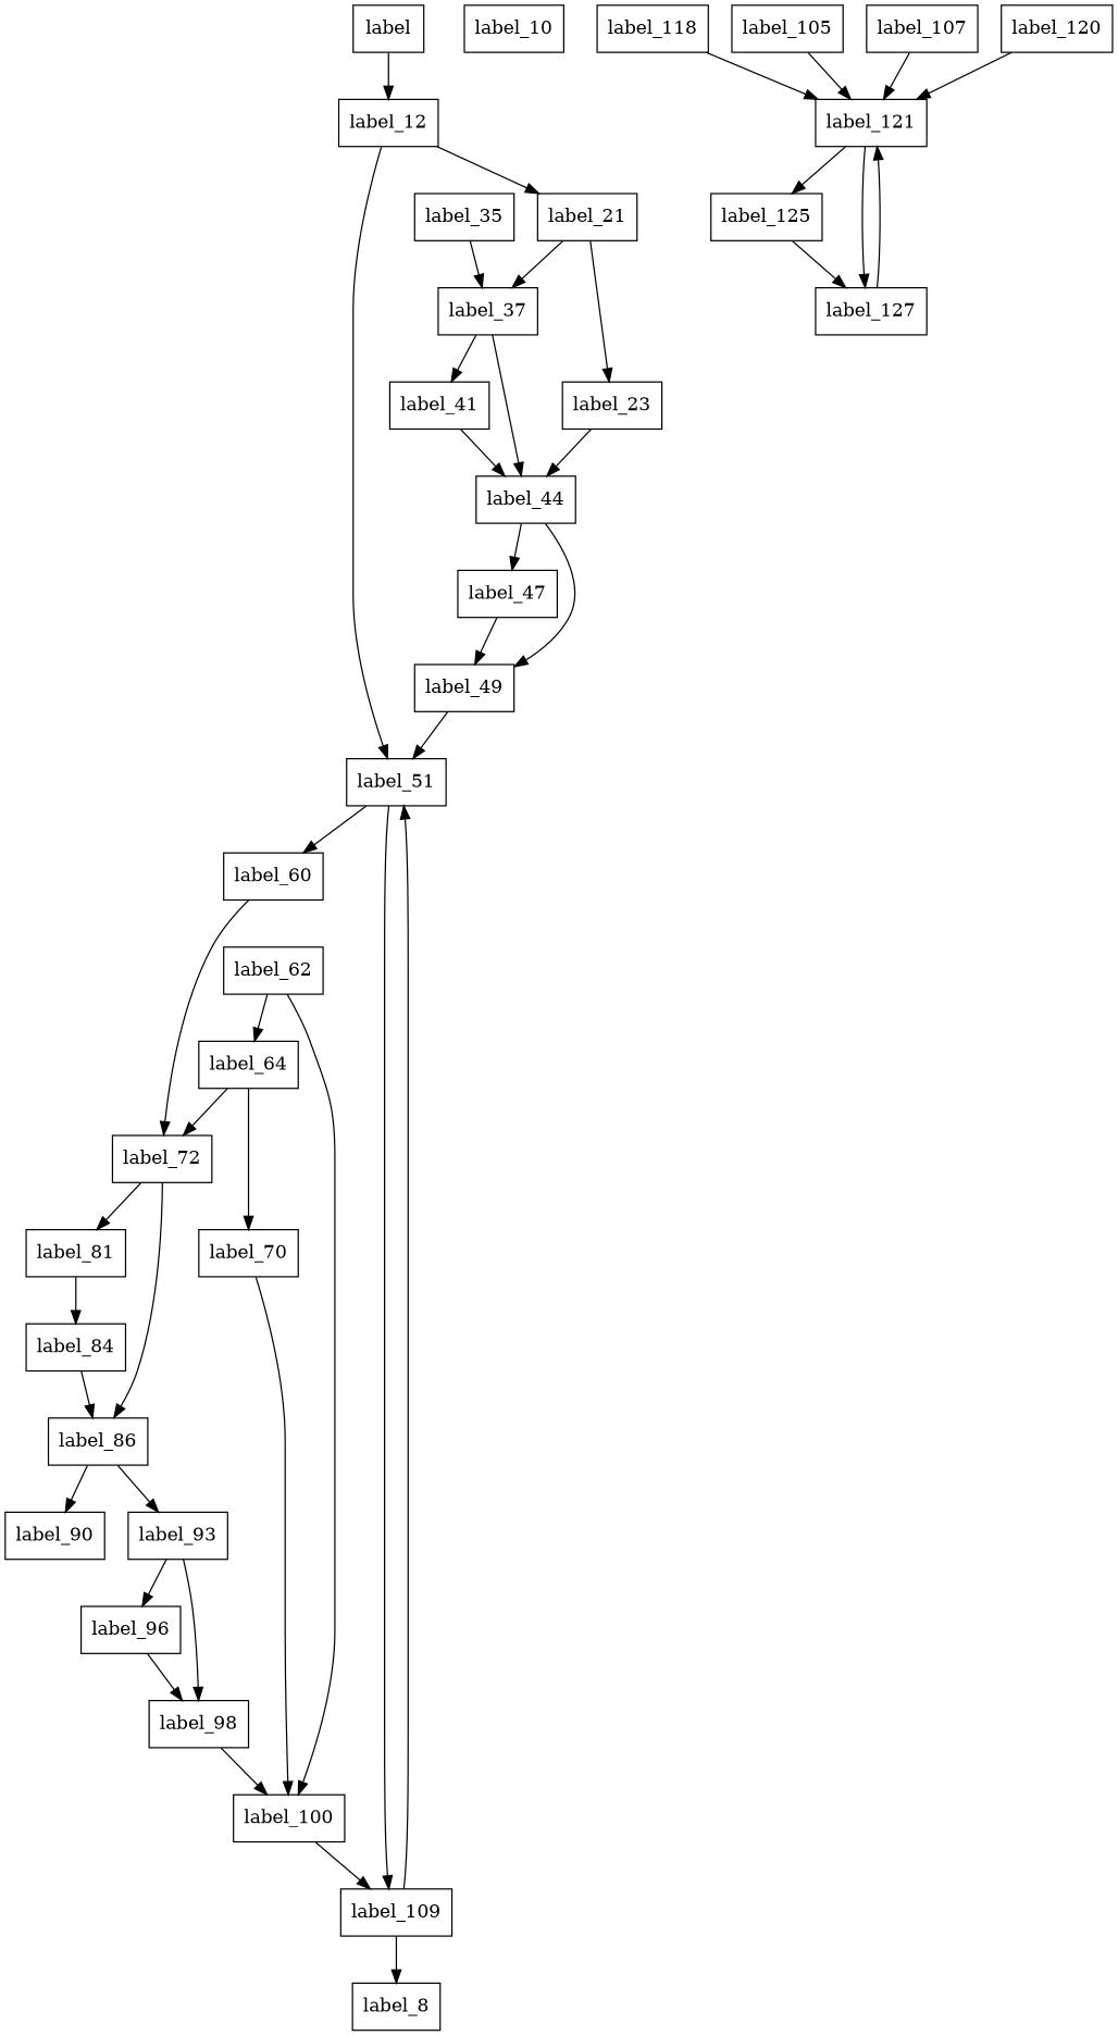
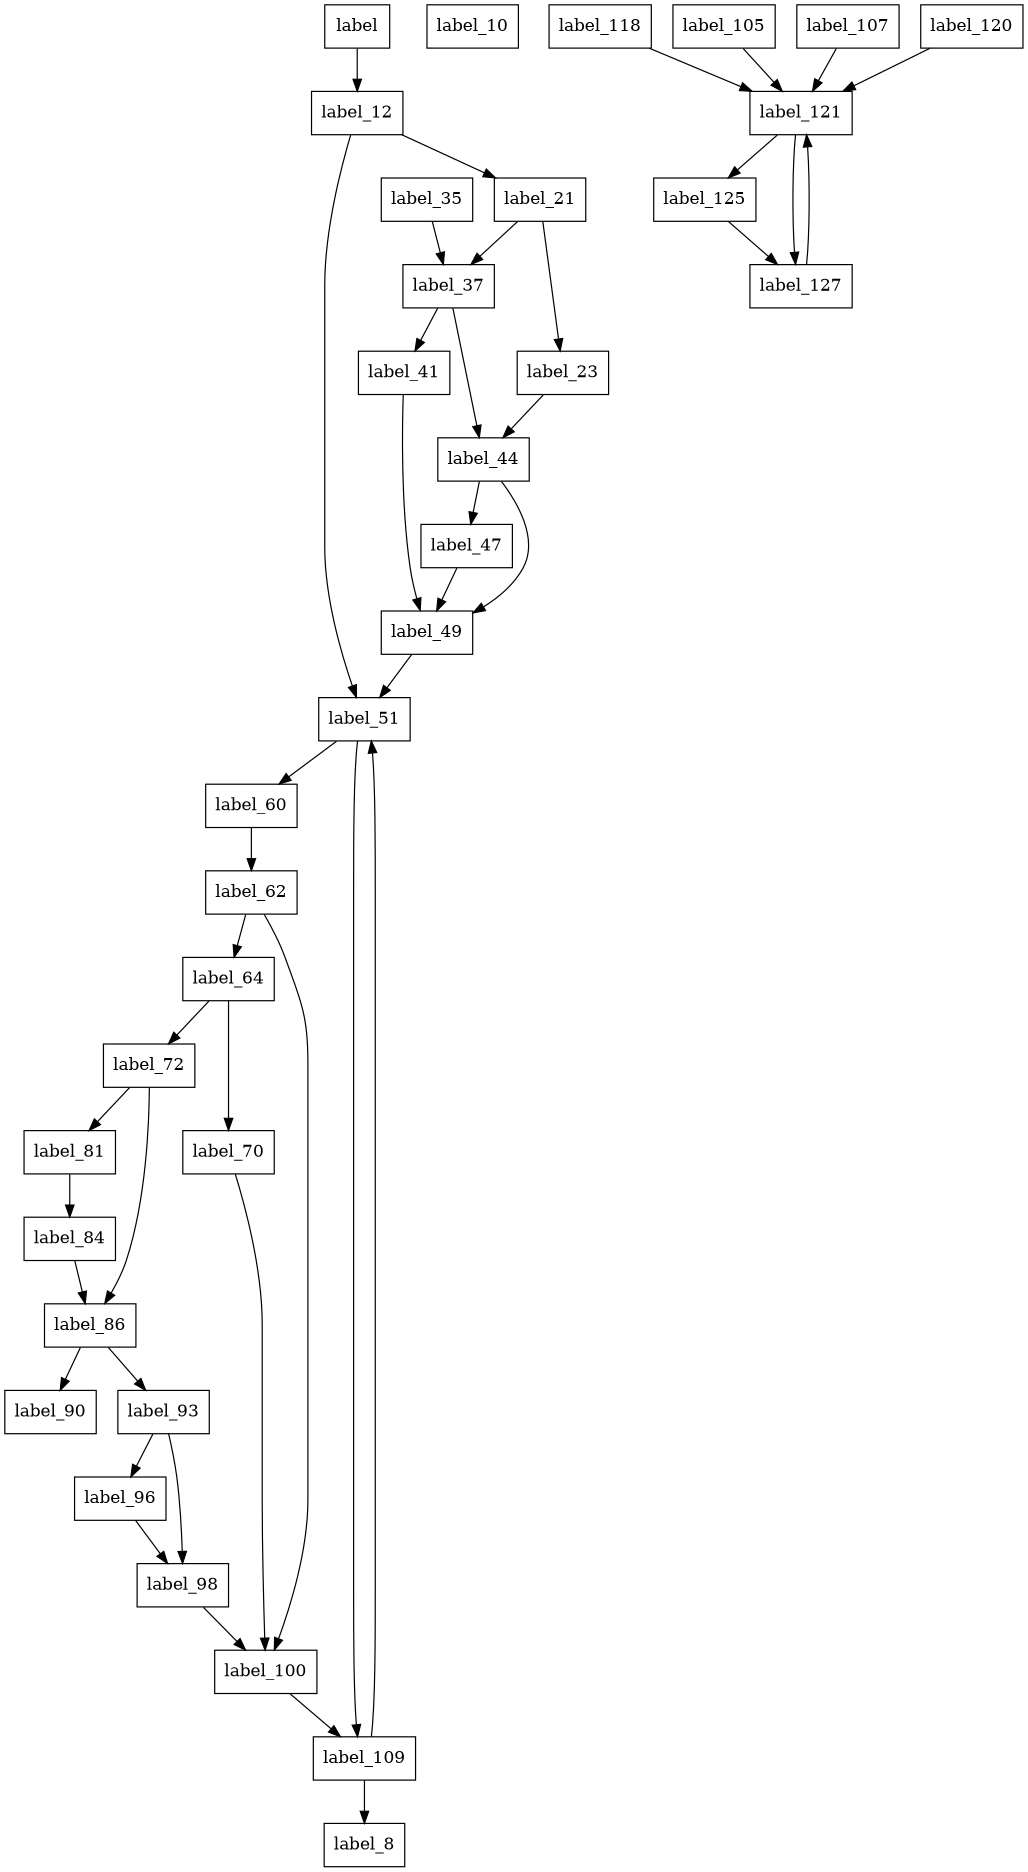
  digraph {
    node [shape=rectangle]
    n1 [label=label]
    label_12
    label_21
    label_51
    label_10
    label_23
    label_37
    label_60
    label_109
    label_44
    label_41
    label_47
    label_49
    label_35
    label_118
    label_121
    label_62
    label_8
    label_64
    label_100
    label_70
    label_72
    label_81
    label_86
    label_84
    label_90
    label_93
    label_105
    label_96
    label_98
    label_125
    label_127
    label_107
    label_120
    n1 -> label_12
    label_12 -> label_21
    label_12 -> label_51
    label_21 -> label_23
    label_21 -> label_37
    label_51 -> label_60
    label_51 -> label_109
    label_23 -> label_44
    label_37 -> label_44
    label_37 -> label_41
-   label_60 -> label_72
+   label_60 -> label_62
    label_109 -> label_51
    label_109 -> label_8
    label_44 -> label_47
    label_44 -> label_49
-   label_41 -> label_44
+   label_41 -> label_49
    label_47 -> label_49
    label_49 -> label_51
    label_35 -> label_37
    label_118 -> label_121
    label_121 -> label_125
    label_121 -> label_127
    label_62 -> label_64
    label_62 -> label_100
    label_64 -> label_70
    label_64 -> label_72
    label_100 -> label_109
    label_70 -> label_100
    label_72 -> label_81
    label_72 -> label_86
    label_81 -> label_84
    label_86 -> label_90
    label_86 -> label_93
    label_84 -> label_86
    label_93 -> label_96
    label_93 -> label_98
    label_105 -> label_121
    label_96 -> label_98
    label_98 -> label_100
    label_125 -> label_127
    label_127 -> label_121
    label_107 -> label_121
    label_120 -> label_121
  }
